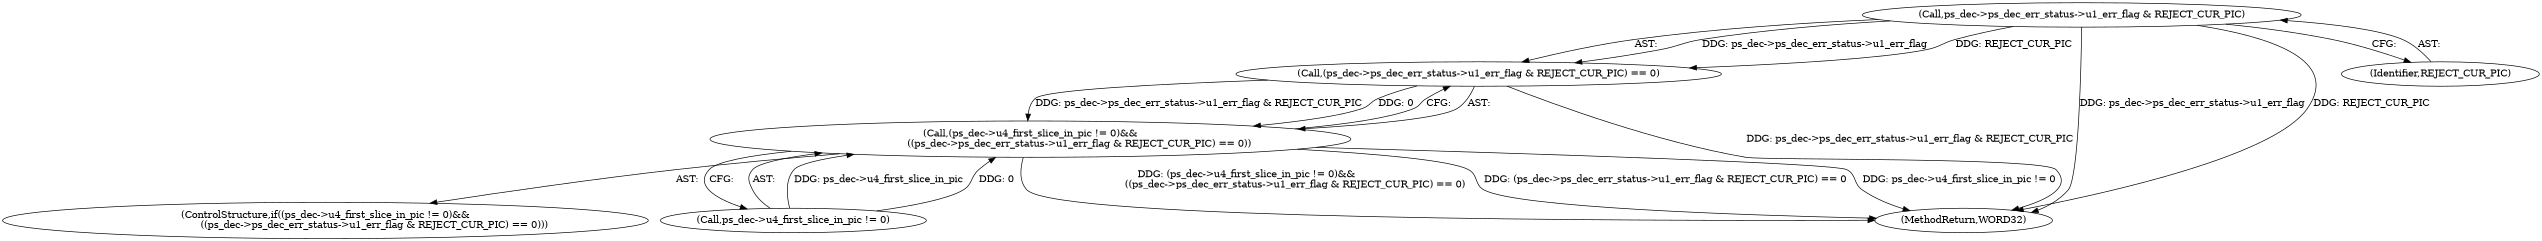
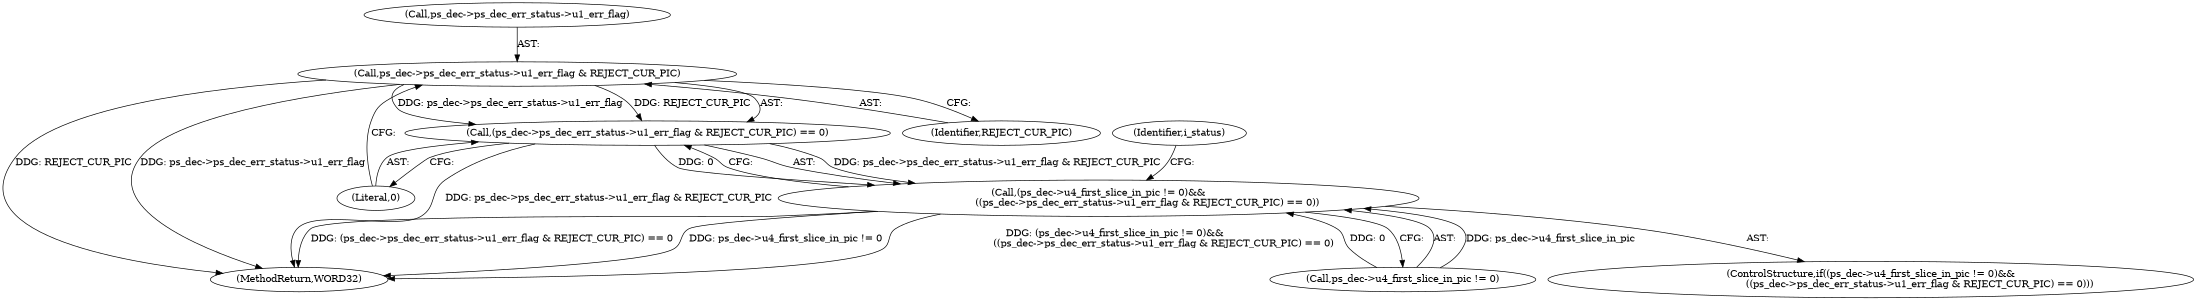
  digraph {
    n1 [label="(Call,ps_dec->ps_dec_err_status->u1_err_flag & REJECT_CUR_PIC)"]
    n2 [label="(Call,(ps_dec->ps_dec_err_status->u1_err_flag & REJECT_CUR_PIC) == 0)"]
    n3 [label="(MethodReturn,WORD32)"]
    n4 [label="(Identifier,REJECT_CUR_PIC)"]
    n5 [label="(Call,(ps_dec->u4_first_slice_in_pic != 0)&&\n                                ((ps_dec->ps_dec_err_status->u1_err_flag & REJECT_CUR_PIC) == 0))"]
+   n6 [label="(Literal,0)"]
    n7 [label="(ControlStructure,if((ps_dec->u4_first_slice_in_pic != 0)&&\n                                ((ps_dec->ps_dec_err_status->u1_err_flag & REJECT_CUR_PIC) == 0)))"]
    n8 [label="(Call,ps_dec->u4_first_slice_in_pic != 0)"]
+   n9 [label="(Call,ps_dec->ps_dec_err_status->u1_err_flag)"]
+   n10 [label="(Identifier,i_status)"]
    n1 -> n2 [label="AST: "]
    n1 -> n2 [label="DDG: ps_dec->ps_dec_err_status->u1_err_flag"]
    n1 -> n2 [label="DDG: REJECT_CUR_PIC"]
    n1 -> n3 [label="DDG: ps_dec->ps_dec_err_status->u1_err_flag"]
    n1 -> n3 [label="DDG: REJECT_CUR_PIC"]
    n1 -> n4 [label="CFG: "]
    n2 -> n3 [label="DDG: ps_dec->ps_dec_err_status->u1_err_flag & REJECT_CUR_PIC"]
    n2 -> n5 [label="AST: "]
    n2 -> n5 [label="DDG: ps_dec->ps_dec_err_status->u1_err_flag & REJECT_CUR_PIC"]
    n2 -> n5 [label="DDG: 0"]
+   n2 -> n6 [label="CFG: "]
    n4 -> n1 [label="AST: "]
    n5 -> n2 [label="CFG: "]
    n5 -> n3 [label="DDG: (ps_dec->ps_dec_err_status->u1_err_flag & REJECT_CUR_PIC) == 0"]
    n5 -> n3 [label="DDG: ps_dec->u4_first_slice_in_pic != 0"]
    n5 -> n3 [label="DDG: (ps_dec->u4_first_slice_in_pic != 0)&&\n                                ((ps_dec->ps_dec_err_status->u1_err_flag & REJECT_CUR_PIC) == 0)"]
    n5 -> n7 [label="AST: "]
    n5 -> n8 [label="CFG: "]
+   n6 -> n1 [label="CFG: "]
+   n6 -> n2 [label="AST: "]
    n8 -> n5 [label="AST: "]
    n8 -> n5 [label="DDG: ps_dec->u4_first_slice_in_pic"]
    n8 -> n5 [label="DDG: 0"]
+   n9 -> n1 [label="AST: "]
+   n10 -> n5 [label="CFG: "]
  }
